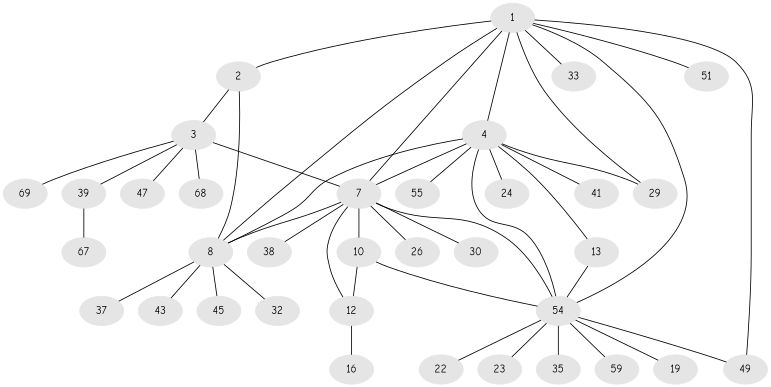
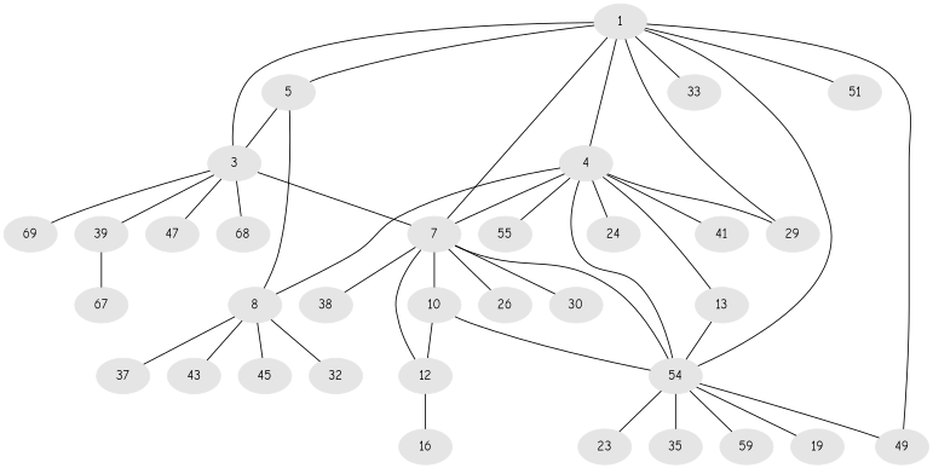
  graph {
    fontname="Comic Neue"
    node [color=gray90 fontname="Comic Neue" style=filled]
    edge [fontname="Comic Neue"]
    1
-   2
+   2 [label=5]
    3 [super="+18"]
    4 [super="+6+5+53+56"]
    7 [super="+11+20+25+27"]
    n6 [label=54 super="+15+36+17"]
    29 [super="+52"]
    33
    49
    51
    8 [super="+9"]
    39 [super="+44"]
    47
    68
    69
    13
    24
    41
    55
    10 [super="+40+65+50+61+63+42"]
    12 [super="+48"]
    26
    30
    38
    19 [super="+57"]
-   22
    23
    35
    59
    32 [super="+71"]
    37
    43
    45
    67
    16
    1 -- 2
-   1 -- 8
+   1 -- 3
    1 -- 4
    1 -- 7
    1 -- n6
    1 -- 29
    1 -- 33
    1 -- 49
    1 -- 51
    2 -- 3
    2 -- 8
    3 -- 7
    3 -- 39
    3 -- 47
    3 -- 68
    3 -- 69
    4 -- 7
    4 -- n6
    4 -- 29
    4 -- 8
    4 -- 13
    4 -- 24
    4 -- 41
    4 -- 55
    7 -- n6 [weight=2]
-   7 -- 8 [weight=2]
    7 -- 10
    7 -- 12
    7 -- 26
    7 -- 30
    7 -- 38
    n6 -- 49
    n6 -- 19
-   n6 -- 22
    n6 -- 23
    n6 -- 35
    n6 -- 59
    8 -- 32
    8 -- 37
    8 -- 43
    8 -- 45
    39 -- 67
    13 -- n6 [weight=2]
    10 -- n6
    10 -- 12
    12 -- 16
  }
